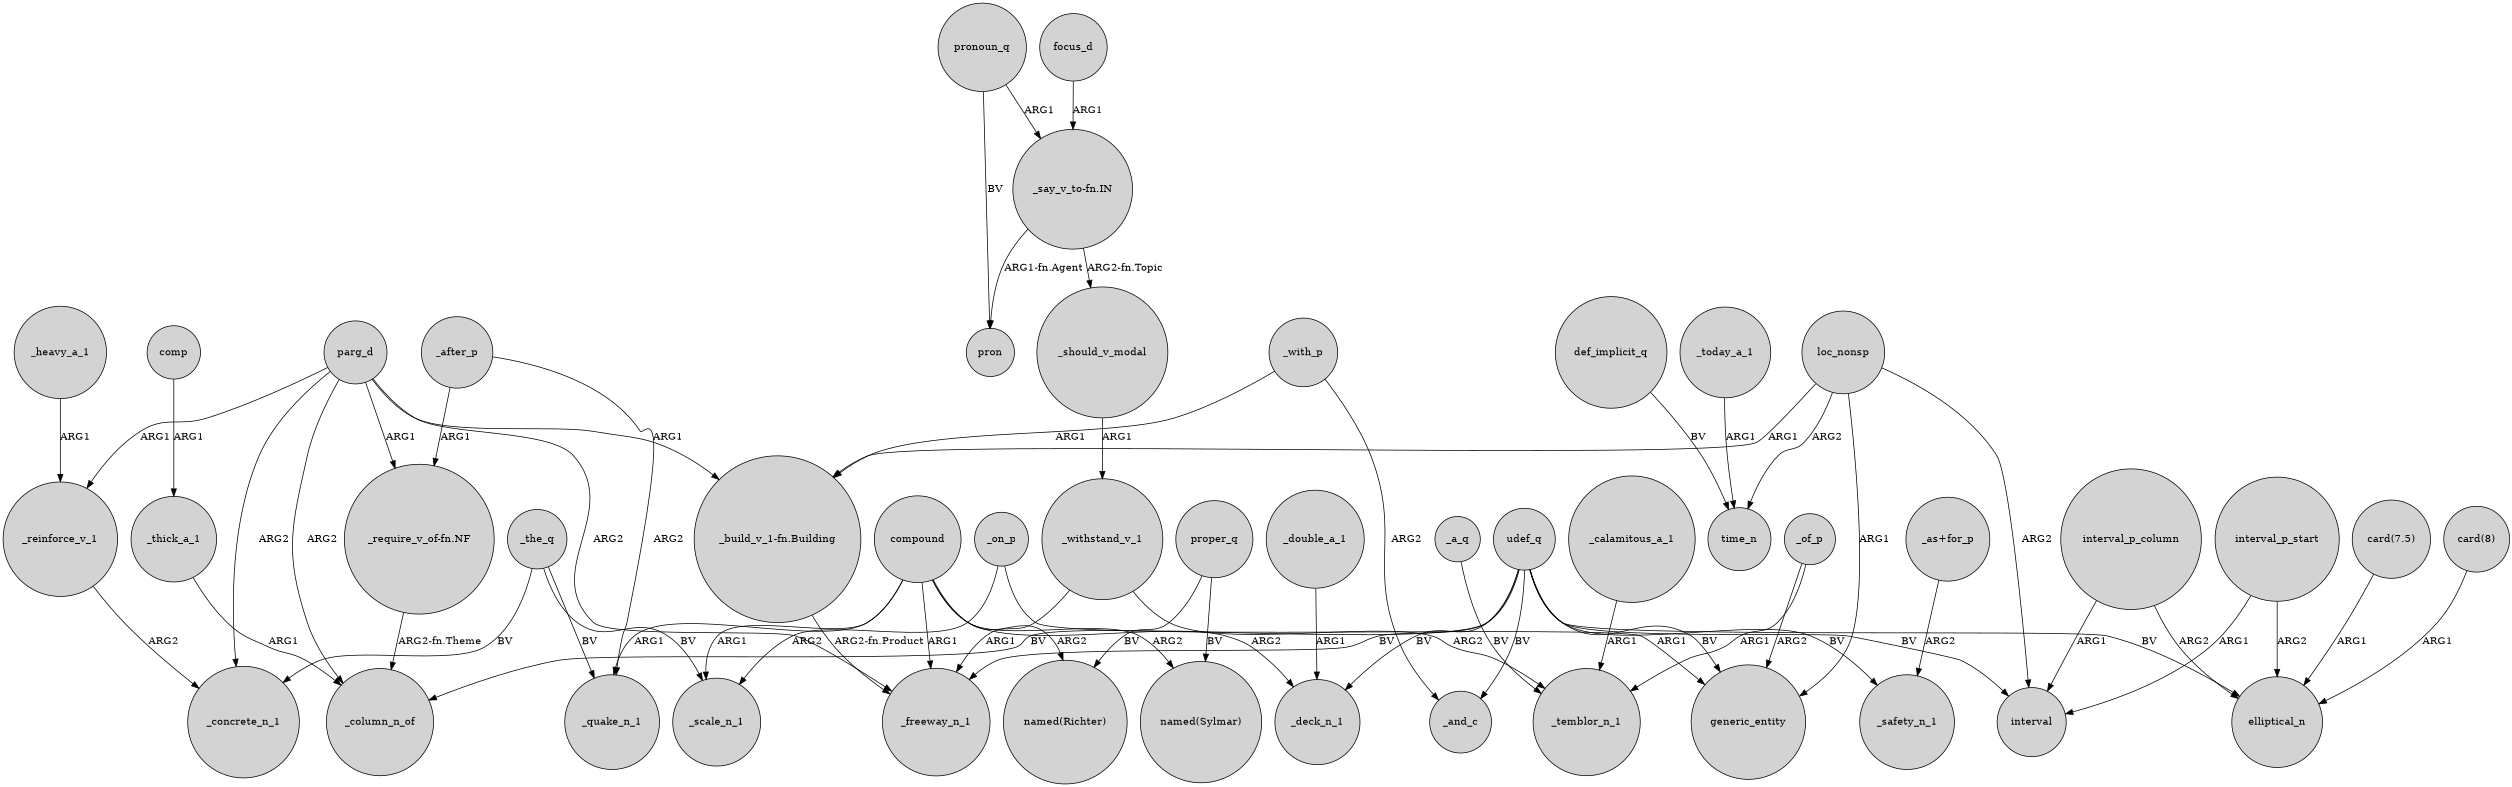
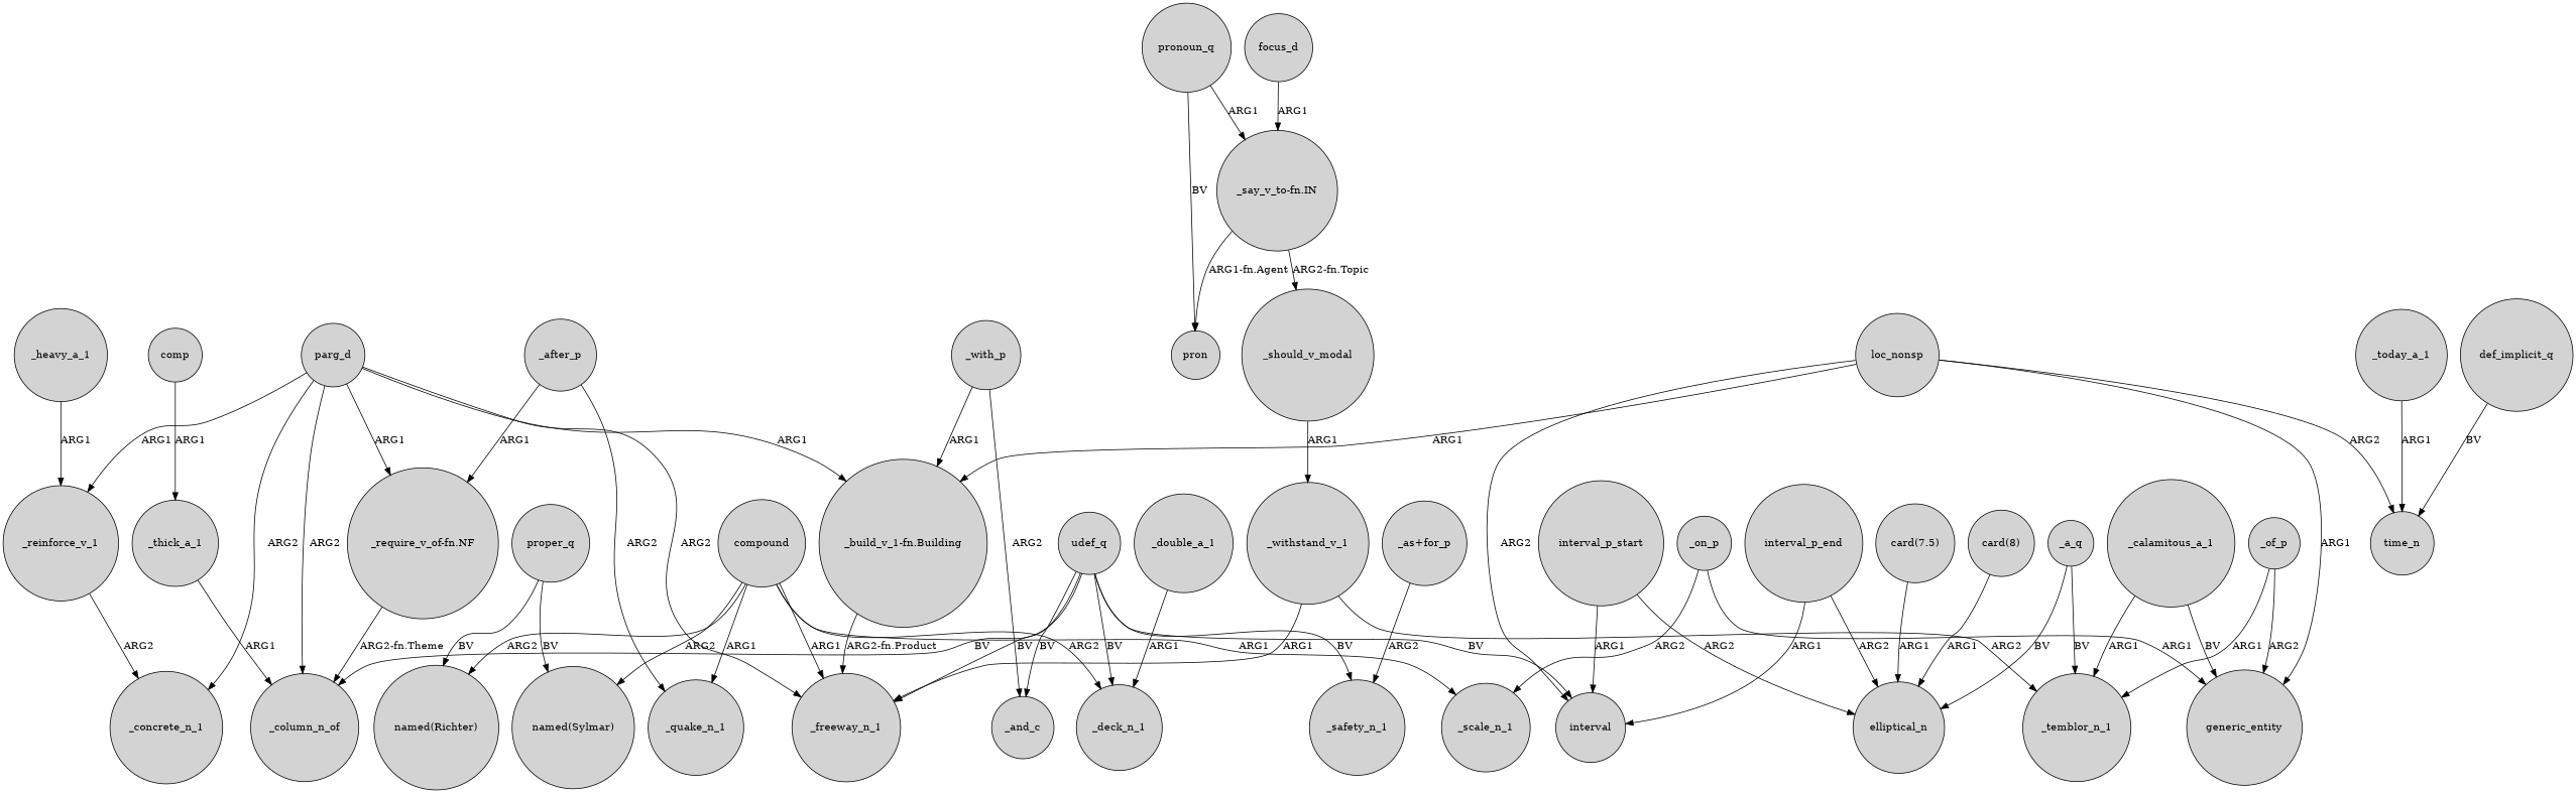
  digraph {
    node [shape=circle style=filled]
    parg_d
    _reinforce_v_1
    _concrete_n_1
    "_build_v_1-fn.Building"
    _freeway_n_1
    _column_n_of
    "_require_v_of-fn.NF"
    _with_p
    _and_c
    _of_p
    generic_entity
    _temblor_n_1
    compound
    "named(Richter)"
    "named(Sylmar)"
    _quake_n_1
    _deck_n_1
    _scale_n_1
    loc_nonsp
    interval
    time_n
    "_as+for_p"
    _safety_n_1
    "_say_v_to-fn.IN"
    _should_v_modal
    pron
    _today_a_1
    udef_q
    elliptical_n
    _a_q
-   _the_q
    _withstand_v_1
    _double_a_1
-   interval_p_end [label=interval_p_column]
+   interval_p_end
    interval_p_start
    "card(7.5)"
    "card(8)"
    focus_d
    pronoun_q
    comp
    _thick_a_1
    proper_q
    _calamitous_a_1
    _after_p
    _on_p
    _heavy_a_1
    def_implicit_q
    parg_d -> _reinforce_v_1 [label=ARG1]
    parg_d -> _concrete_n_1 [label=ARG2]
    parg_d -> "_build_v_1-fn.Building" [label=ARG1]
    parg_d -> _freeway_n_1 [label=ARG2]
    parg_d -> _column_n_of [label=ARG2]
    parg_d -> "_require_v_of-fn.NF" [label=ARG1]
    _reinforce_v_1 -> _concrete_n_1 [label=ARG2]
    "_build_v_1-fn.Building" -> _freeway_n_1 [label="ARG2-fn.Product"]
    "_require_v_of-fn.NF" -> _column_n_of [label="ARG2-fn.Theme"]
    _with_p -> "_build_v_1-fn.Building" [label=ARG1]
    _with_p -> _and_c [label=ARG2]
    _of_p -> generic_entity [label=ARG2]
    _of_p -> _temblor_n_1 [label=ARG1]
    compound -> _freeway_n_1 [label=ARG1]
    compound -> "named(Richter)" [label=ARG2]
    compound -> "named(Sylmar)" [label=ARG2]
    compound -> _quake_n_1 [label=ARG1]
    compound -> _deck_n_1 [label=ARG2]
    compound -> _scale_n_1 [label=ARG1]
    loc_nonsp -> "_build_v_1-fn.Building" [label=ARG1]
    loc_nonsp -> generic_entity [label=ARG1]
    loc_nonsp -> interval [label=ARG2]
    loc_nonsp -> time_n [label=ARG2]
    "_as+for_p" -> _safety_n_1 [label=ARG2]
    "_say_v_to-fn.IN" -> _should_v_modal [label="ARG2-fn.Topic"]
    "_say_v_to-fn.IN" -> pron [label="ARG1-fn.Agent"]
    _should_v_modal -> _withstand_v_1 [label=ARG1]
    _today_a_1 -> time_n [label=ARG1]
    udef_q -> _freeway_n_1 [label=BV]
    udef_q -> _column_n_of [label=BV]
    udef_q -> _and_c [label=BV]
-   udef_q -> generic_entity [label=BV]
+   _calamitous_a_1 -> generic_entity [label=BV]
    udef_q -> _deck_n_1 [label=BV]
    udef_q -> interval [label=BV]
    udef_q -> _safety_n_1 [label=BV]
-   udef_q -> elliptical_n [label=BV]
+   _a_q -> elliptical_n [label=BV]
    _a_q -> _temblor_n_1 [label=BV]
-   _the_q -> _concrete_n_1 [label=BV]
-   _the_q -> _quake_n_1 [label=BV]
-   _the_q -> _scale_n_1 [label=BV]
    _withstand_v_1 -> _freeway_n_1 [label=ARG1]
    _withstand_v_1 -> _temblor_n_1 [label=ARG2]
    _double_a_1 -> _deck_n_1 [label=ARG1]
    interval_p_end -> interval [label=ARG1]
    interval_p_end -> elliptical_n [label=ARG2]
    interval_p_start -> interval [label=ARG1]
    interval_p_start -> elliptical_n [label=ARG2]
    "card(7.5)" -> elliptical_n [label=ARG1]
    "card(8)" -> elliptical_n [label=ARG1]
    focus_d -> "_say_v_to-fn.IN" [label=ARG1]
    pronoun_q -> "_say_v_to-fn.IN" [label=ARG1]
    pronoun_q -> pron [label=BV]
    comp -> _thick_a_1 [label=ARG1]
    _thick_a_1 -> _column_n_of [label=ARG1]
    proper_q -> "named(Richter)" [label=BV]
    proper_q -> "named(Sylmar)" [label=BV]
    _calamitous_a_1 -> _temblor_n_1 [label=ARG1]
    _after_p -> "_require_v_of-fn.NF" [label=ARG1]
    _after_p -> _quake_n_1 [label=ARG2]
    _on_p -> generic_entity [label=ARG1]
    _on_p -> _scale_n_1 [label=ARG2]
    _heavy_a_1 -> _reinforce_v_1 [label=ARG1]
    def_implicit_q -> time_n [label=BV]
  }
